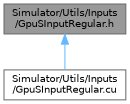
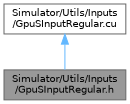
  digraph {
    node [fontname=Helvetica fontsize=10 shape=box style=filled]
    n1 [color=gray40 fillcolor=grey60 fontcolor=black height=0.2 label="Simulator/Utils/Inputs\l/GpuSInputRegular.h" width=0.4]
    n2 [color=grey40 fillcolor=white height=0.2 label="Simulator/Utils/Inputs\l/GpuSInputRegular.cu" width=0.4]
-   n1 -> n2 [color=steelblue1 dir=back fontname=Helvetica fontsize=10 labelfontname=Helvetica labelfontsize=10 style=solid]
+   n2 -> n1 [color=steelblue1 dir=back fontname=Helvetica fontsize=10 labelfontname=Helvetica labelfontsize=10 style=solid]
  }
